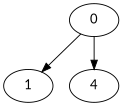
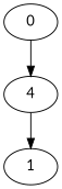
  strict digraph {
    fontname=Lato
    node [fontname=Lato]
    edge [fontname=Lato port=0]
    0
    1
    n3 [label=4]
-   0 -> 1 [weight=0]
+   n3 -> 1 [weight=0]
    0 -> n3 [weight=2]
  }
